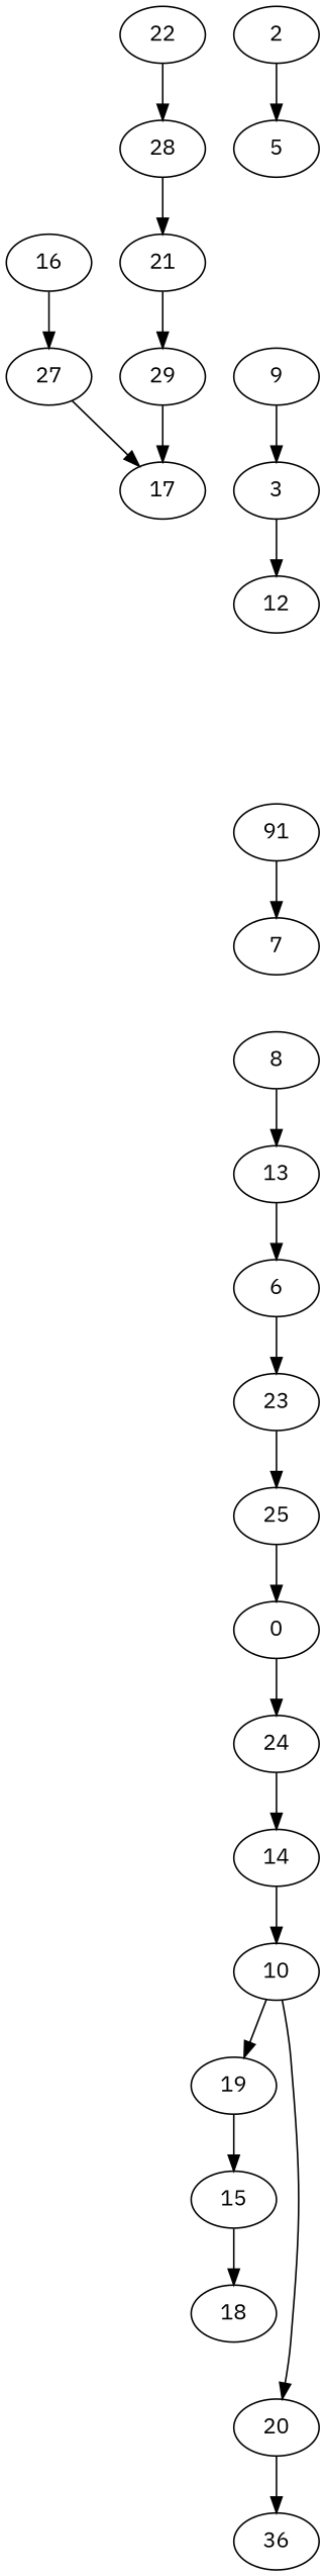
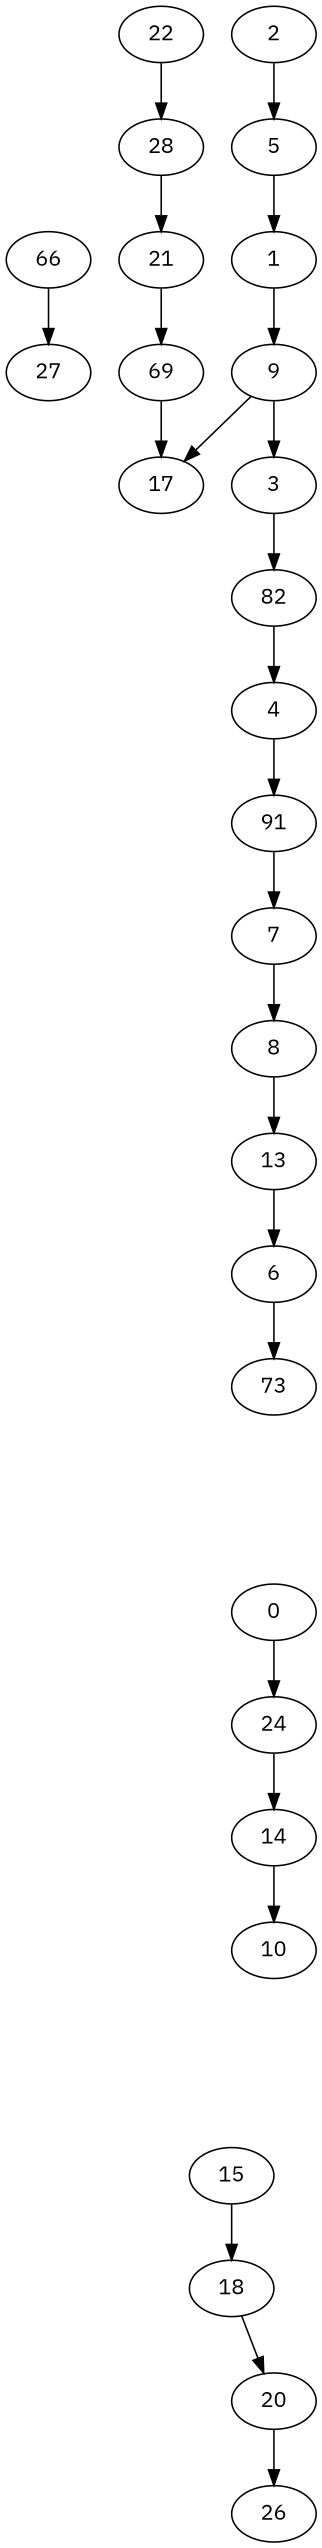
  digraph {
    fontname="IBM Plex Sans"
    node [fontname="IBM Plex Sans"]
    edge [fontname="IBM Plex Sans"]
    0
    24
    14
+   1
    9
    3
    2
    5
-   12
+   12 [label=82]
+   4
    n11 [label=91]
    7
    6
-   23
-   25
+   23 [label=73]
    8
    13
    10
-   19
    15
    18
    20
-   16
+   16 [label=66]
    27
    17
-   26 [label=36]
+   26
    21
-   29
+   29 [label=69]
    22
    28
    0 -> 24
    24 -> 14
    14 -> 10
+   1 -> 9
    9 -> 3
    3 -> 12
    2 -> 5
+   5 -> 1
+   12 -> 4
+   4 -> n11
    n11 -> 7
+   7 -> 8
    6 -> 23
-   23 -> 25
-   25 -> 0
    8 -> 13
    13 -> 6
-   10 -> 19
-   19 -> 15
    15 -> 18
-   10 -> 20
+   18 -> 20
    20 -> 26
    16 -> 27
-   27 -> 17
+   9 -> 17
    21 -> 29
    29 -> 17
    22 -> 28
    28 -> 21
  }
